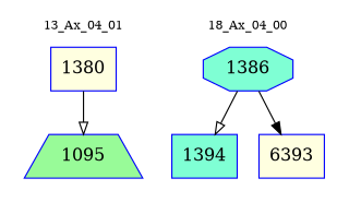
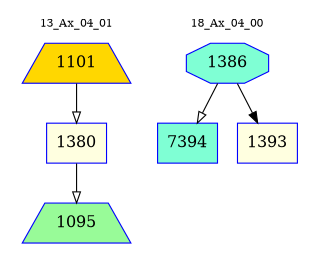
  digraph {
    node [color=blue fillcolor=lightyellow shape=box style=filled]
    edge [arrowhead=onormal color=black]
+   n1 [fillcolor=gold label=1101 shape=trapezium]
    n2 [label=1380]
    n3 [fillcolor=palegreen label=1095 shape=trapezium]
-   n4 [fillcolor=aquamarine label=1394]
+   n4 [fillcolor=aquamarine label=7394]
    n5 [fillcolor=aquamarine label=1386 shape=octagon]
-   n6 [label=6393]
+   n6 [label=1393]
    subgraph cluster_1 {
      color=white
      fontsize=10
      label="13_Ax_04_01"
+     n1
      n2
      n3
    }
    subgraph cluster_2 {
      color=white
      fontsize=10
      label="18_Ax_04_00"
      n4
      n5
      n6
    }
+   n1 -> n2
    n2 -> n3
    n5 -> n4
    n5 -> n6 [arrowhead=normal]
  }
